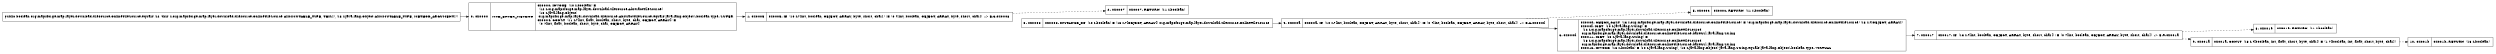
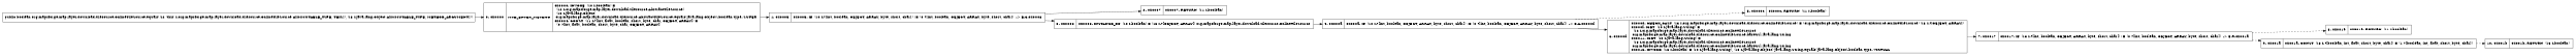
  digraph {
    rankdir=LR
    node [shape=record]
    n1 [label="{0\:\ 0x0000|MTH_ENTER_METHOD\l|0x0000: INVOKE  (r0 I:boolean) = \l  (r2 I:org.mapsforge.map.layer.download.tilesource.AbstractTileSource)\l  (r3 I:java.lang.Object)\l org.mapsforge.map.layer.download.tilesource.AbstractTileSource.equals(java.lang.Object):boolean type: SUPER \l0x0004: CONST  (r1 I:?[int, float, boolean, short, byte, char, OBJECT, ARRAY]) = \l  (0 ?[int, float, boolean, short, byte, char, OBJECT, ARRAY])\l \l}"]
    n2 [label="{1\:\ 0x0005|0x0005: IF  (r0 I:?[int, boolean, OBJECT, ARRAY, byte, short, char]) != (0 ?[int, boolean, OBJECT, ARRAY, byte, short, char])  \-\> B:3:0x0008 \l}"]
    n3 [label="{2\:\ 0x0007|0x0007: RETURN  (r1 I:boolean) \l}"]
    n4 [label="{3\:\ 0x0008|0x0008: INSTANCE_OF  (r0 I:boolean) = (r3 I:?[OBJECT, ARRAY]) org.mapsforge.map.layer.download.tilesource.OnlineTileSource \l}"]
    n5 [label="{4\:\ 0x000a|0x000a: IF  (r0 I:?[int, boolean, OBJECT, ARRAY, byte, short, char]) != (0 ?[int, boolean, OBJECT, ARRAY, byte, short, char])  \-\> B:6:0x000d \l}"]
    n6 [label="{5\:\ 0x000c|0x000c: RETURN  (r1 I:boolean) \l}"]
    n7 [label="{6\:\ 0x000d|0x000d: CHECK_CAST  (r3 I:org.mapsforge.map.layer.download.tilesource.OnlineTileSource) = (org.mapsforge.map.layer.download.tilesource.OnlineTileSource) (r3 I:?[OBJECT, ARRAY]) \l0x000f: IGET  (r0 I:java.lang.String) = \l  (r2 I:org.mapsforge.map.layer.download.tilesource.OnlineTileSource)\l org.mapsforge.map.layer.download.tilesource.OnlineTileSource.baseUrl java.lang.String \l0x0011: IGET  (r3 I:java.lang.String) = \l  (r3 I:org.mapsforge.map.layer.download.tilesource.OnlineTileSource)\l org.mapsforge.map.layer.download.tilesource.OnlineTileSource.baseUrl java.lang.String \l0x0013: INVOKE  (r3 I:boolean) = (r0 I:java.lang.String), (r3 I:java.lang.Object) java.lang.String.equals(java.lang.Object):boolean type: VIRTUAL \l}"]
    n8 [label="{7\:\ 0x0017|0x0017: IF  (r3 I:?[int, boolean, OBJECT, ARRAY, byte, short, char]) != (0 ?[int, boolean, OBJECT, ARRAY, byte, short, char])  \-\> B:9:0x001a \l}"]
    n9 [label="{8\:\ 0x0019|0x5019: RETURN  (r1 I:boolean) \l}"]
    n10 [label="{9\:\ 0x001a|0x001a: CONST  (r3 I:?[boolean, int, float, short, byte, char]) = (1 ?[boolean, int, float, short, byte, char]) \l}"]
    n11 [label="{10\:\ 0x001b|0x001b: RETURN  (r3 I:boolean) \l}"]
    n12 [label="{public boolean org.mapsforge.map.layer.download.tilesource.OnlineTileSource.equals((r2 'this' I:org.mapsforge.map.layer.download.tilesource.OnlineTileSource A[IMMUTABLE_TYPE, THIS]), (r3 I:java.lang.Object A[IMMUTABLE_TYPE, METHOD_ARGUMENT])) }"]
    n1 -> n2
-   n2 -> n3 [style=dashed]
+   n2 -> n3 [style=solid]
+   n2 -> n4
    n4 -> n5
    n5 -> n6 [style=dashed]
    n5 -> n7
    n7 -> n8
    n8 -> n9 [style=dashed]
    n8 -> n10 [style=dashed]
    n10 -> n11 [style=dashed]
    n12 -> n1
  }
